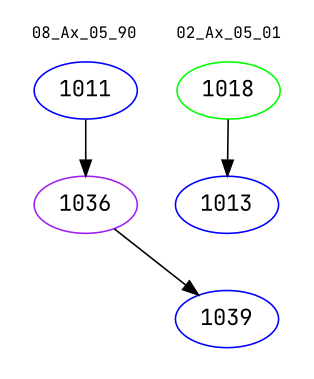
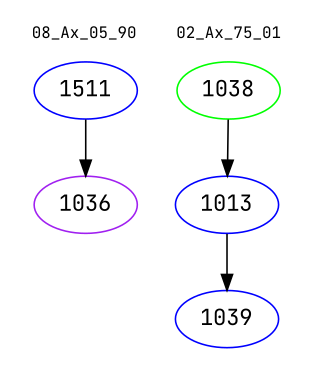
  digraph {
    fontname="JetBrains Mono"
    node [color=blue fontname="JetBrains Mono"]
    edge [color=black fontname="JetBrains Mono"]
-   n1 [label=1011]
+   n1 [label=1511]
    n2 [color=purple label=1036]
-   n3 [color=green label=1018]
+   n3 [color=green label=1038]
    n4 [label=1013]
    n5 [label=1039]
    subgraph cluster_1 {
      color=white
      fontsize=10
      label="08_Ax_05_90"
      n1
      n2
    }
    subgraph cluster_2 {
      color=white
      fontsize=10
-     label="02_Ax_05_01"
+     label="02_Ax_75_01"
      n3
      n4
      n5
    }
    n1 -> n2
    n3 -> n4
-   n2 -> n5
+   n4 -> n5
  }
